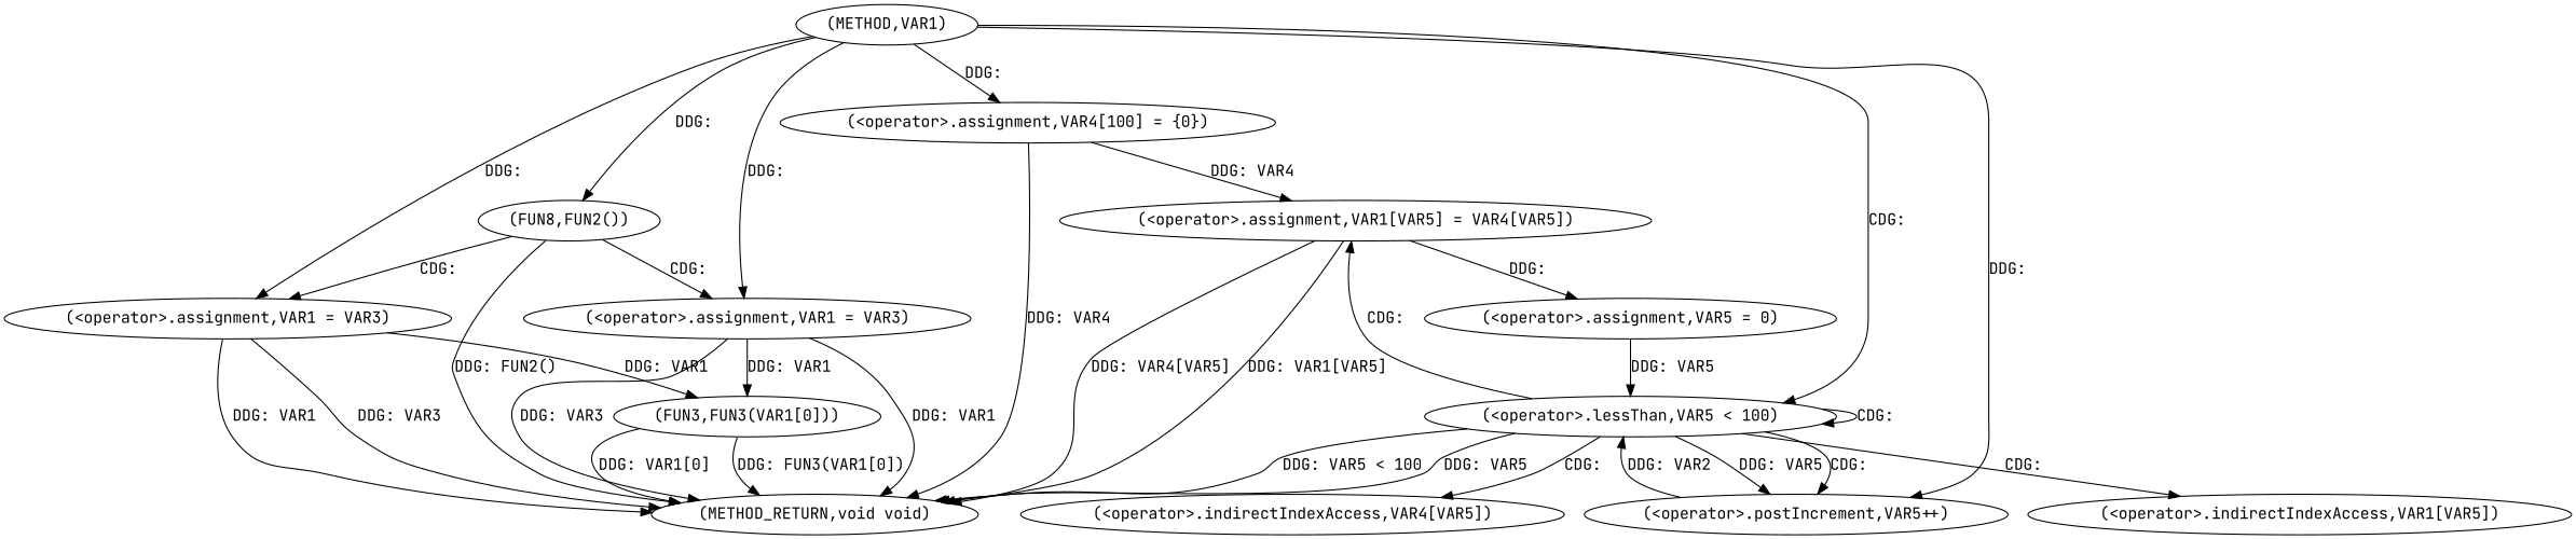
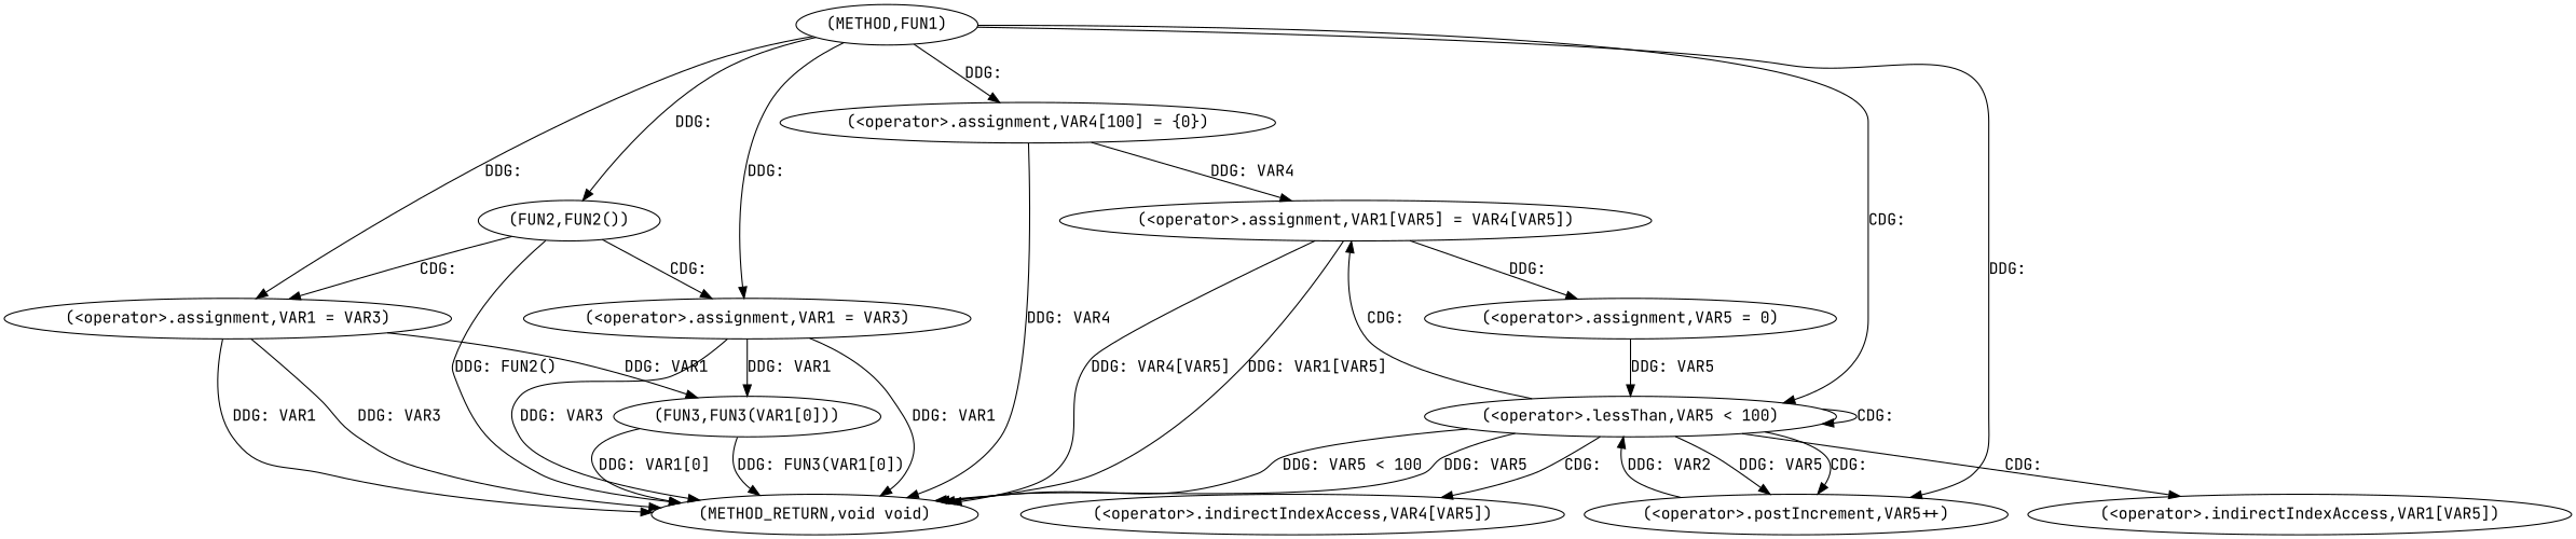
  digraph {
    fontname="JetBrains Mono"
    node [fontname="JetBrains Mono"]
    edge [fontname="JetBrains Mono"]
-   n1 [label="(METHOD,VAR1)"]
-   n2 [label="(FUN8,FUN2())"]
+   n1 [label="(METHOD,FUN1)"]
+   n2 [label="(FUN2,FUN2())"]
    n3 [label="(<operator>.assignment,VAR1 = VAR3)"]
    n4 [label="(<operator>.assignment,VAR1 = VAR3)"]
    n5 [label="(<operator>.assignment,VAR4[100] = {0})"]
    n6 [label="(<operator>.lessThan,VAR5 < 100)"]
    n7 [label="(<operator>.postIncrement,VAR5++)"]
    n8 [label="(METHOD_RETURN,void void)"]
    n9 [label="(FUN3,FUN3(VAR1[0]))"]
    n10 [label="(<operator>.assignment,VAR1[VAR5] = VAR4[VAR5])"]
    n11 [label="(<operator>.assignment,VAR5 = 0)"]
    n12 [label="(<operator>.indirectIndexAccess,VAR1[VAR5])"]
    n13 [label="(<operator>.indirectIndexAccess,VAR4[VAR5])"]
    n1 -> n2 [label="DDG: "]
    n1 -> n3 [label="DDG: "]
    n1 -> n4 [label="DDG: "]
    n1 -> n5 [label="DDG: "]
    n1 -> n6 [label="CDG: "]
    n1 -> n7 [label="DDG: "]
    n2 -> n3 [label="CDG: "]
    n2 -> n4 [label="CDG: "]
    n2 -> n8 [label="DDG: FUN2()"]
    n3 -> n8 [label="DDG: VAR3"]
    n3 -> n8 [label="DDG: VAR1"]
    n3 -> n9 [label="DDG: VAR1"]
    n4 -> n8 [label="DDG: VAR1"]
    n4 -> n8 [label="DDG: VAR3"]
    n4 -> n9 [label="DDG: VAR1"]
    n5 -> n8 [label="DDG: VAR4"]
    n5 -> n10 [label="DDG: VAR4"]
    n6 -> n6 [label="CDG: "]
    n6 -> n7 [label="DDG: VAR5"]
    n6 -> n7 [label="CDG: "]
    n6 -> n8 [label="DDG: VAR5 < 100"]
    n6 -> n8 [label="DDG: VAR5"]
    n6 -> n10 [label="CDG: "]
    n6 -> n12 [label="CDG: "]
    n6 -> n13 [label="CDG: "]
    n7 -> n6 [label="DDG: VAR2"]
    n9 -> n8 [label="DDG: VAR1[0]"]
    n9 -> n8 [label="DDG: FUN3(VAR1[0])"]
    n10 -> n8 [label="DDG: VAR1[VAR5]"]
    n10 -> n8 [label="DDG: VAR4[VAR5]"]
    n10 -> n11 [label="DDG: "]
    n11 -> n6 [label="DDG: VAR5"]
  }
